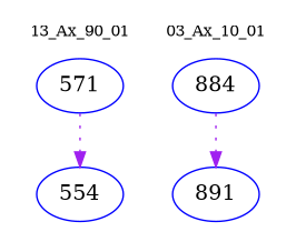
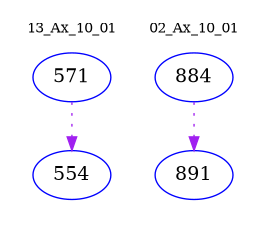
  digraph {
    node [color=blue]
    edge [color=purple style=dotted]
    n1 [label=571]
    n2 [label=554]
    n3 [label=884]
    n4 [label=891]
    subgraph cluster_1 {
      color=white
      fontsize=10
-     label="13_Ax_90_01"
+     label="13_Ax_10_01"
      n1
      n2
    }
    subgraph cluster_2 {
      color=white
      fontsize=10
-     label="03_Ax_10_01"
+     label="02_Ax_10_01"
      n3
      n4
    }
    n1 -> n2
    n3 -> n4
  }
